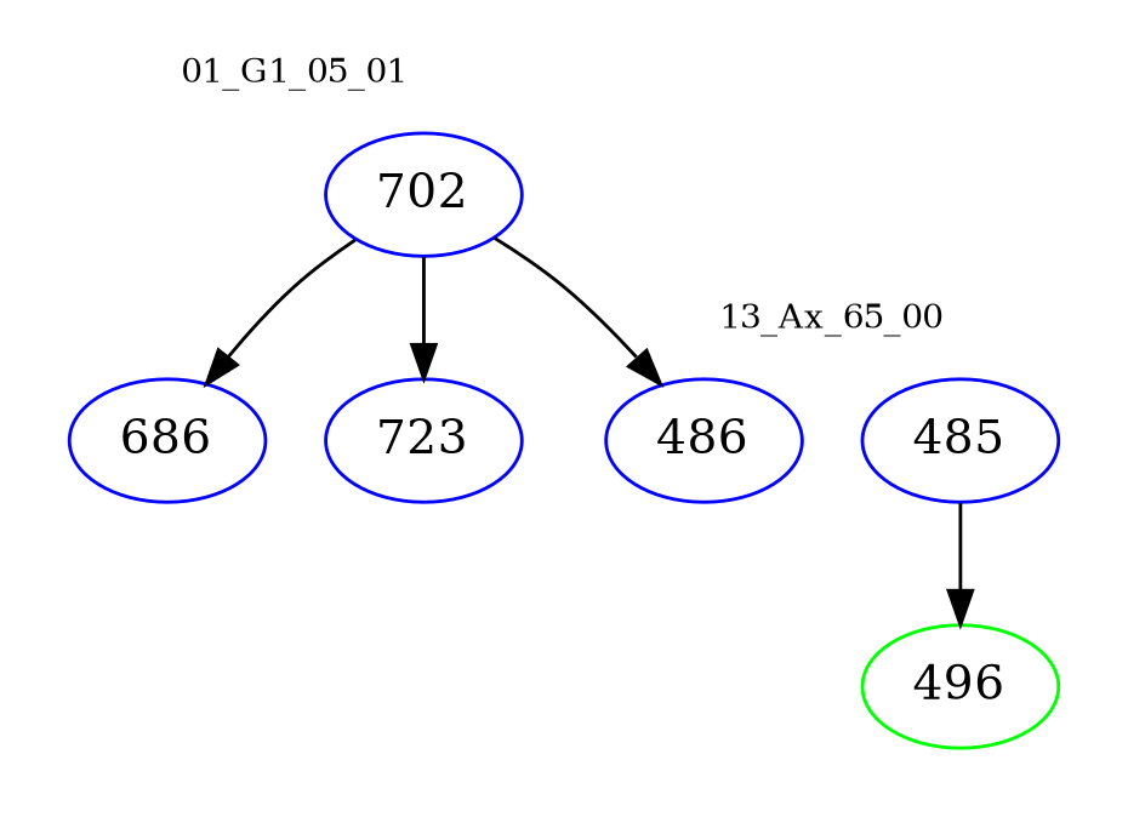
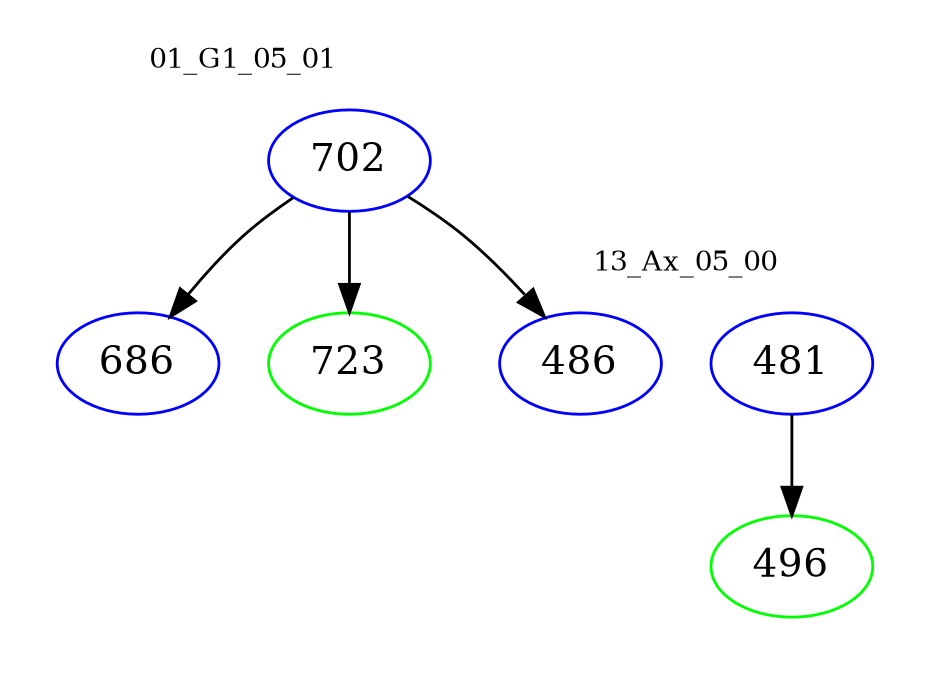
  digraph {
    node [color=blue]
    edge [color=black]
-   n1 [label=485]
+   n1 [label=481]
    n2 [label=486]
    n3 [color=green label=496]
    n4 [label=702]
    n5 [label=686]
-   n6 [label=723]
+   n6 [color=green label=723]
    subgraph cluster_1 {
      color=white
      fontsize=10
-     label="13_Ax_65_00"
+     label="13_Ax_05_00"
      n1
      n2
      n3
    }
    subgraph cluster_2 {
      color=white
      fontsize=10
      label="01_G1_05_01"
      n4
      n5
      n6
    }
    n1 -> n3
    n4 -> n2
    n4 -> n5
    n4 -> n6
  }
